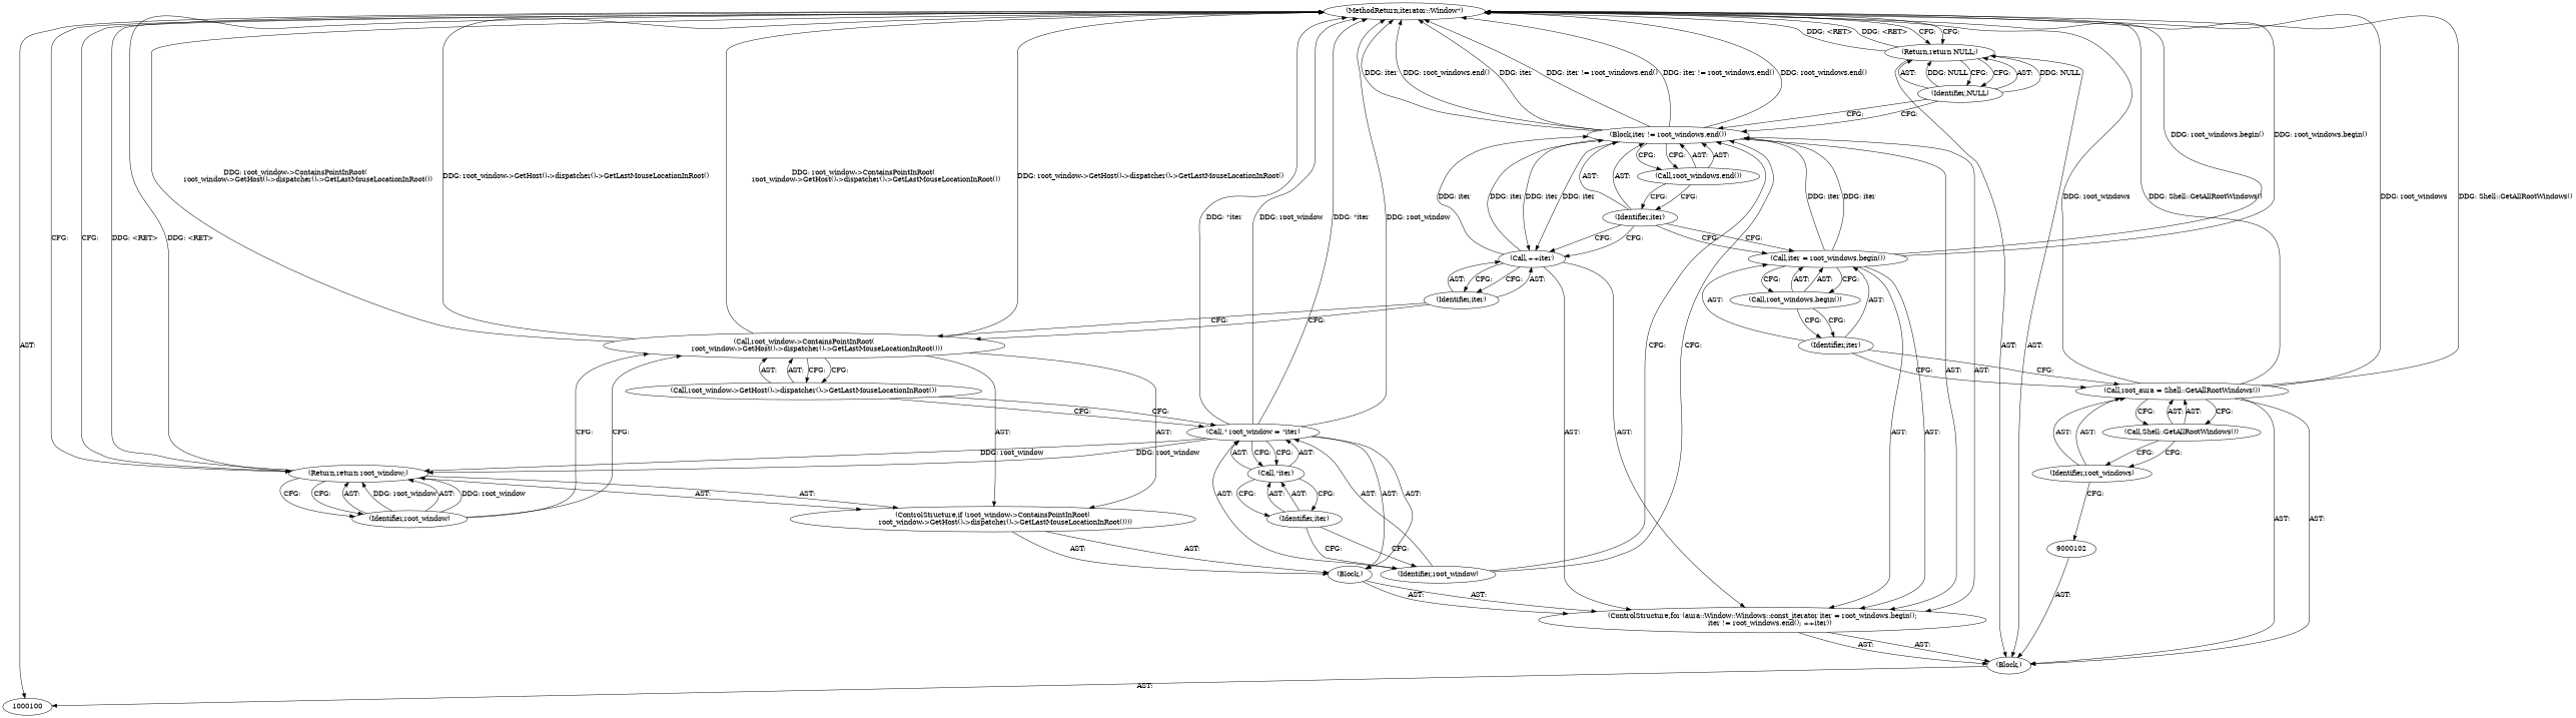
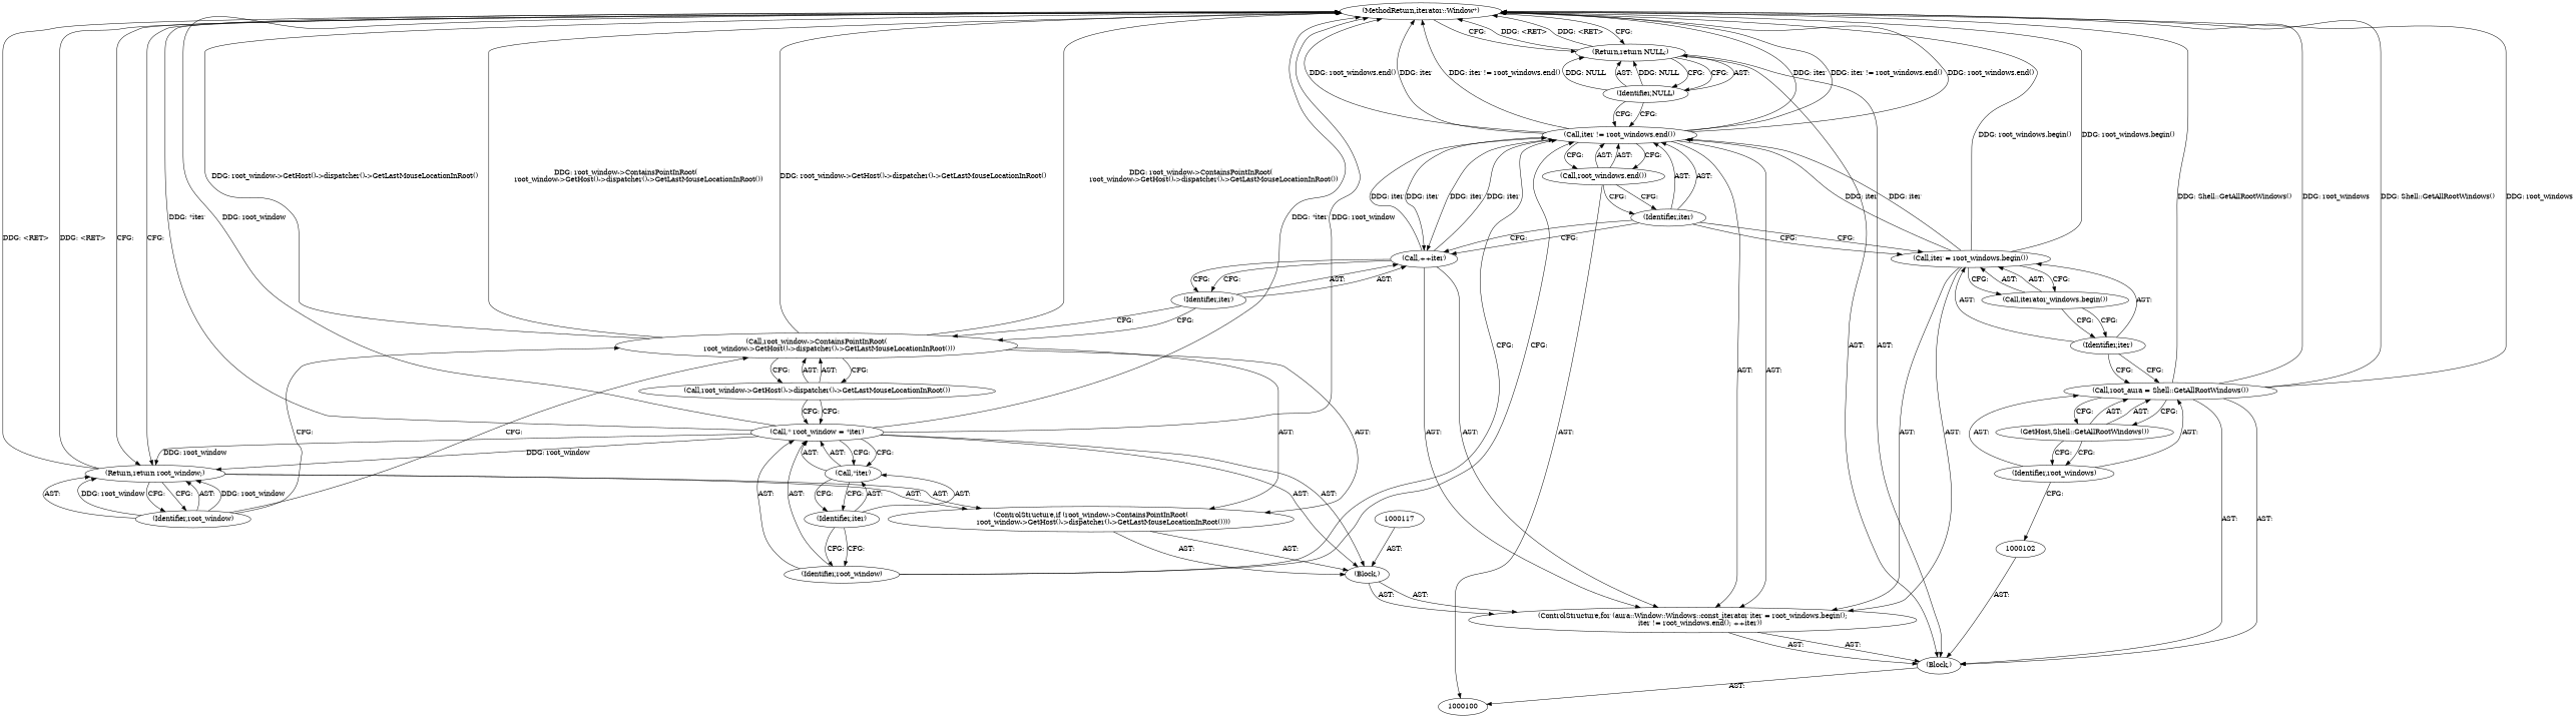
  digraph {
    n1 [label="(MethodReturn,iterator::Window*)"]
    n2 [label="(Return,return NULL;)"]
    n3 [label="(Return,return root_window;)"]
    1000100
    n5 [label="(Block,)"]
    n6 [label="(Identifier,NULL)"]
    n7 [label="(ControlStructure,if (root_window->ContainsPointInRoot(\n            root_window->GetHost()->dispatcher()->GetLastMouseLocationInRoot())))"]
    n8 [label="(Identifier,root_window)"]
-   n9 [label="(Block,iter != root_windows.end())"]
+   n9 [label="(Call,iter != root_windows.end())"]
    n10 [label="(ControlStructure,for (aura::Window::Windows::const_iterator iter = root_windows.begin();\n       iter != root_windows.end(); ++iter))"]
    n11 [label="(Call,root_windows.end())"]
    n12 [label="(Call,++iter)"]
    n13 [label="(Call,root_aura = Shell::GetAllRootWindows())"]
-   n14 [label="(Call,Shell::GetAllRootWindows())"]
+   n14 [label="(GetHost,Shell::GetAllRootWindows())"]
    n15 [label="(Identifier,root_windows)"]
-   1000102 [label=9000102]
+   1000102
    n17 [label="(Call,iter = root_windows.begin())"]
-   n18 [label="(Call,root_windows.begin())"]
+   n18 [label="(Call,iterator_windows.begin())"]
    n19 [label="(Identifier,iter)"]
    n20 [label="(Identifier,iter)"]
    n21 [label="(Identifier,iter)"]
    n22 [label="(Call,root_window->ContainsPointInRoot(\n            root_window->GetHost()->dispatcher()->GetLastMouseLocationInRoot()))"]
    n23 [label="(Call,root_window->GetHost()->dispatcher()->GetLastMouseLocationInRoot())"]
    n24 [label="(Call,* root_window = *iter)"]
    n25 [label="(Call,*iter)"]
    n26 [label="(Block,)"]
    n27 [label="(Identifier,iter)"]
    n28 [label="(Identifier,root_window)"]
+   1000117
    n1 -> n2 [label="CFG: "]
    n1 -> n2 [label="CFG: "]
    n1 -> n3 [label="CFG: "]
    n1 -> n3 [label="CFG: "]
-   n1 -> 1000100 [label="AST: "]
+   n11 -> 1000100 [label="AST: "]
    n2 -> n1 [label="DDG: <RET>"]
    n2 -> n1 [label="DDG: <RET>"]
    n2 -> n5 [label="AST: "]
    n2 -> n5 [label="AST: "]
    n2 -> n6 [label="CFG: "]
    n2 -> n6 [label="CFG: "]
    n3 -> n1 [label="DDG: <RET>"]
    n3 -> n1 [label="DDG: <RET>"]
    n3 -> n7 [label="AST: "]
    n3 -> n7 [label="AST: "]
    n3 -> n8 [label="CFG: "]
    n3 -> n8 [label="CFG: "]
    n5 -> 1000100 [label="AST: "]
    n6 -> n2 [label="AST: "]
    n6 -> n2 [label="DDG: NULL"]
    n6 -> n2 [label="AST: "]
    n6 -> n2 [label="DDG: NULL"]
    n6 -> n9 [label="CFG: "]
    n6 -> n9 [label="CFG: "]
    n7 -> n26 [label="AST: "]
    n7 -> n26 [label="AST: "]
    n8 -> n3 [label="AST: "]
    n8 -> n3 [label="DDG: root_window"]
    n8 -> n3 [label="AST: "]
    n8 -> n3 [label="DDG: root_window"]
    n8 -> n22 [label="CFG: "]
    n8 -> n22 [label="CFG: "]
    n9 -> n1 [label="DDG: iter"]
    n9 -> n1 [label="DDG: iter != root_windows.end()"]
    n9 -> n1 [label="DDG: root_windows.end()"]
    n9 -> n1 [label="DDG: iter"]
    n9 -> n1 [label="DDG: iter != root_windows.end()"]
    n9 -> n1 [label="DDG: root_windows.end()"]
    n9 -> n10 [label="AST: "]
    n9 -> n10 [label="AST: "]
    n9 -> n11 [label="CFG: "]
    n9 -> n11 [label="CFG: "]
    n9 -> n12 [label="DDG: iter"]
    n9 -> n12 [label="DDG: iter"]
    n10 -> n5 [label="AST: "]
    n10 -> n5 [label="AST: "]
    n11 -> n9 [label="AST: "]
    n11 -> n9 [label="AST: "]
    n11 -> n20 [label="CFG: "]
    n11 -> n20 [label="CFG: "]
    n12 -> n9 [label="DDG: iter"]
    n12 -> n9 [label="DDG: iter"]
    n12 -> n10 [label="AST: "]
    n12 -> n10 [label="AST: "]
    n12 -> n21 [label="CFG: "]
    n12 -> n21 [label="CFG: "]
    n13 -> n1 [label="DDG: root_windows"]
    n13 -> n1 [label="DDG: Shell::GetAllRootWindows()"]
    n13 -> n1 [label="DDG: root_windows"]
    n13 -> n1 [label="DDG: Shell::GetAllRootWindows()"]
    n13 -> n5 [label="AST: "]
    n13 -> n5 [label="AST: "]
    n13 -> n14 [label="CFG: "]
    n13 -> n14 [label="CFG: "]
    n14 -> n13 [label="AST: "]
    n14 -> n13 [label="AST: "]
    n14 -> n15 [label="CFG: "]
    n14 -> n15 [label="CFG: "]
    n15 -> n13 [label="AST: "]
    n15 -> n13 [label="AST: "]
    n15 -> 1000102 [label="CFG: "]
    1000102 -> n5 [label="AST: "]
    n17 -> n1 [label="DDG: root_windows.begin()"]
    n17 -> n1 [label="DDG: root_windows.begin()"]
    n17 -> n9 [label="DDG: iter"]
    n17 -> n9 [label="DDG: iter"]
    n17 -> n10 [label="AST: "]
    n17 -> n10 [label="AST: "]
    n17 -> n18 [label="CFG: "]
    n17 -> n18 [label="CFG: "]
    n18 -> n17 [label="AST: "]
    n18 -> n17 [label="AST: "]
    n18 -> n19 [label="CFG: "]
    n18 -> n19 [label="CFG: "]
    n19 -> n13 [label="CFG: "]
    n19 -> n13 [label="CFG: "]
    n19 -> n17 [label="AST: "]
    n19 -> n17 [label="AST: "]
    n20 -> n9 [label="AST: "]
    n20 -> n9 [label="AST: "]
    n20 -> n12 [label="CFG: "]
    n20 -> n12 [label="CFG: "]
    n20 -> n17 [label="CFG: "]
    n20 -> n17 [label="CFG: "]
    n21 -> n12 [label="AST: "]
    n21 -> n12 [label="AST: "]
    n21 -> n22 [label="CFG: "]
    n21 -> n22 [label="CFG: "]
    n22 -> n1 [label="DDG: root_window->ContainsPointInRoot(\n            root_window->GetHost()->dispatcher()->GetLastMouseLocationInRoot())"]
    n22 -> n1 [label="DDG: root_window->GetHost()->dispatcher()->GetLastMouseLocationInRoot()"]
    n22 -> n1 [label="DDG: root_window->ContainsPointInRoot(\n            root_window->GetHost()->dispatcher()->GetLastMouseLocationInRoot())"]
    n22 -> n1 [label="DDG: root_window->GetHost()->dispatcher()->GetLastMouseLocationInRoot()"]
    n22 -> n7 [label="AST: "]
    n22 -> n7 [label="AST: "]
    n22 -> n23 [label="CFG: "]
    n22 -> n23 [label="CFG: "]
    n23 -> n22 [label="AST: "]
    n23 -> n22 [label="AST: "]
    n23 -> n24 [label="CFG: "]
    n23 -> n24 [label="CFG: "]
    n24 -> n1 [label="DDG: root_window"]
    n24 -> n1 [label="DDG: *iter"]
    n24 -> n1 [label="DDG: root_window"]
    n24 -> n1 [label="DDG: *iter"]
    n24 -> n3 [label="DDG: root_window"]
    n24 -> n3 [label="DDG: root_window"]
    n24 -> n25 [label="CFG: "]
    n24 -> n25 [label="CFG: "]
    n24 -> n26 [label="AST: "]
    n24 -> n26 [label="AST: "]
    n25 -> n24 [label="AST: "]
    n25 -> n24 [label="AST: "]
    n25 -> n27 [label="CFG: "]
    n25 -> n27 [label="CFG: "]
    n26 -> n10 [label="AST: "]
    n26 -> n10 [label="AST: "]
    n27 -> n25 [label="AST: "]
    n27 -> n25 [label="AST: "]
    n27 -> n28 [label="CFG: "]
    n27 -> n28 [label="CFG: "]
    n28 -> n9 [label="CFG: "]
    n28 -> n9 [label="CFG: "]
    n28 -> n24 [label="AST: "]
    n28 -> n24 [label="AST: "]
+   1000117 -> n26 [label="AST: "]
  }
